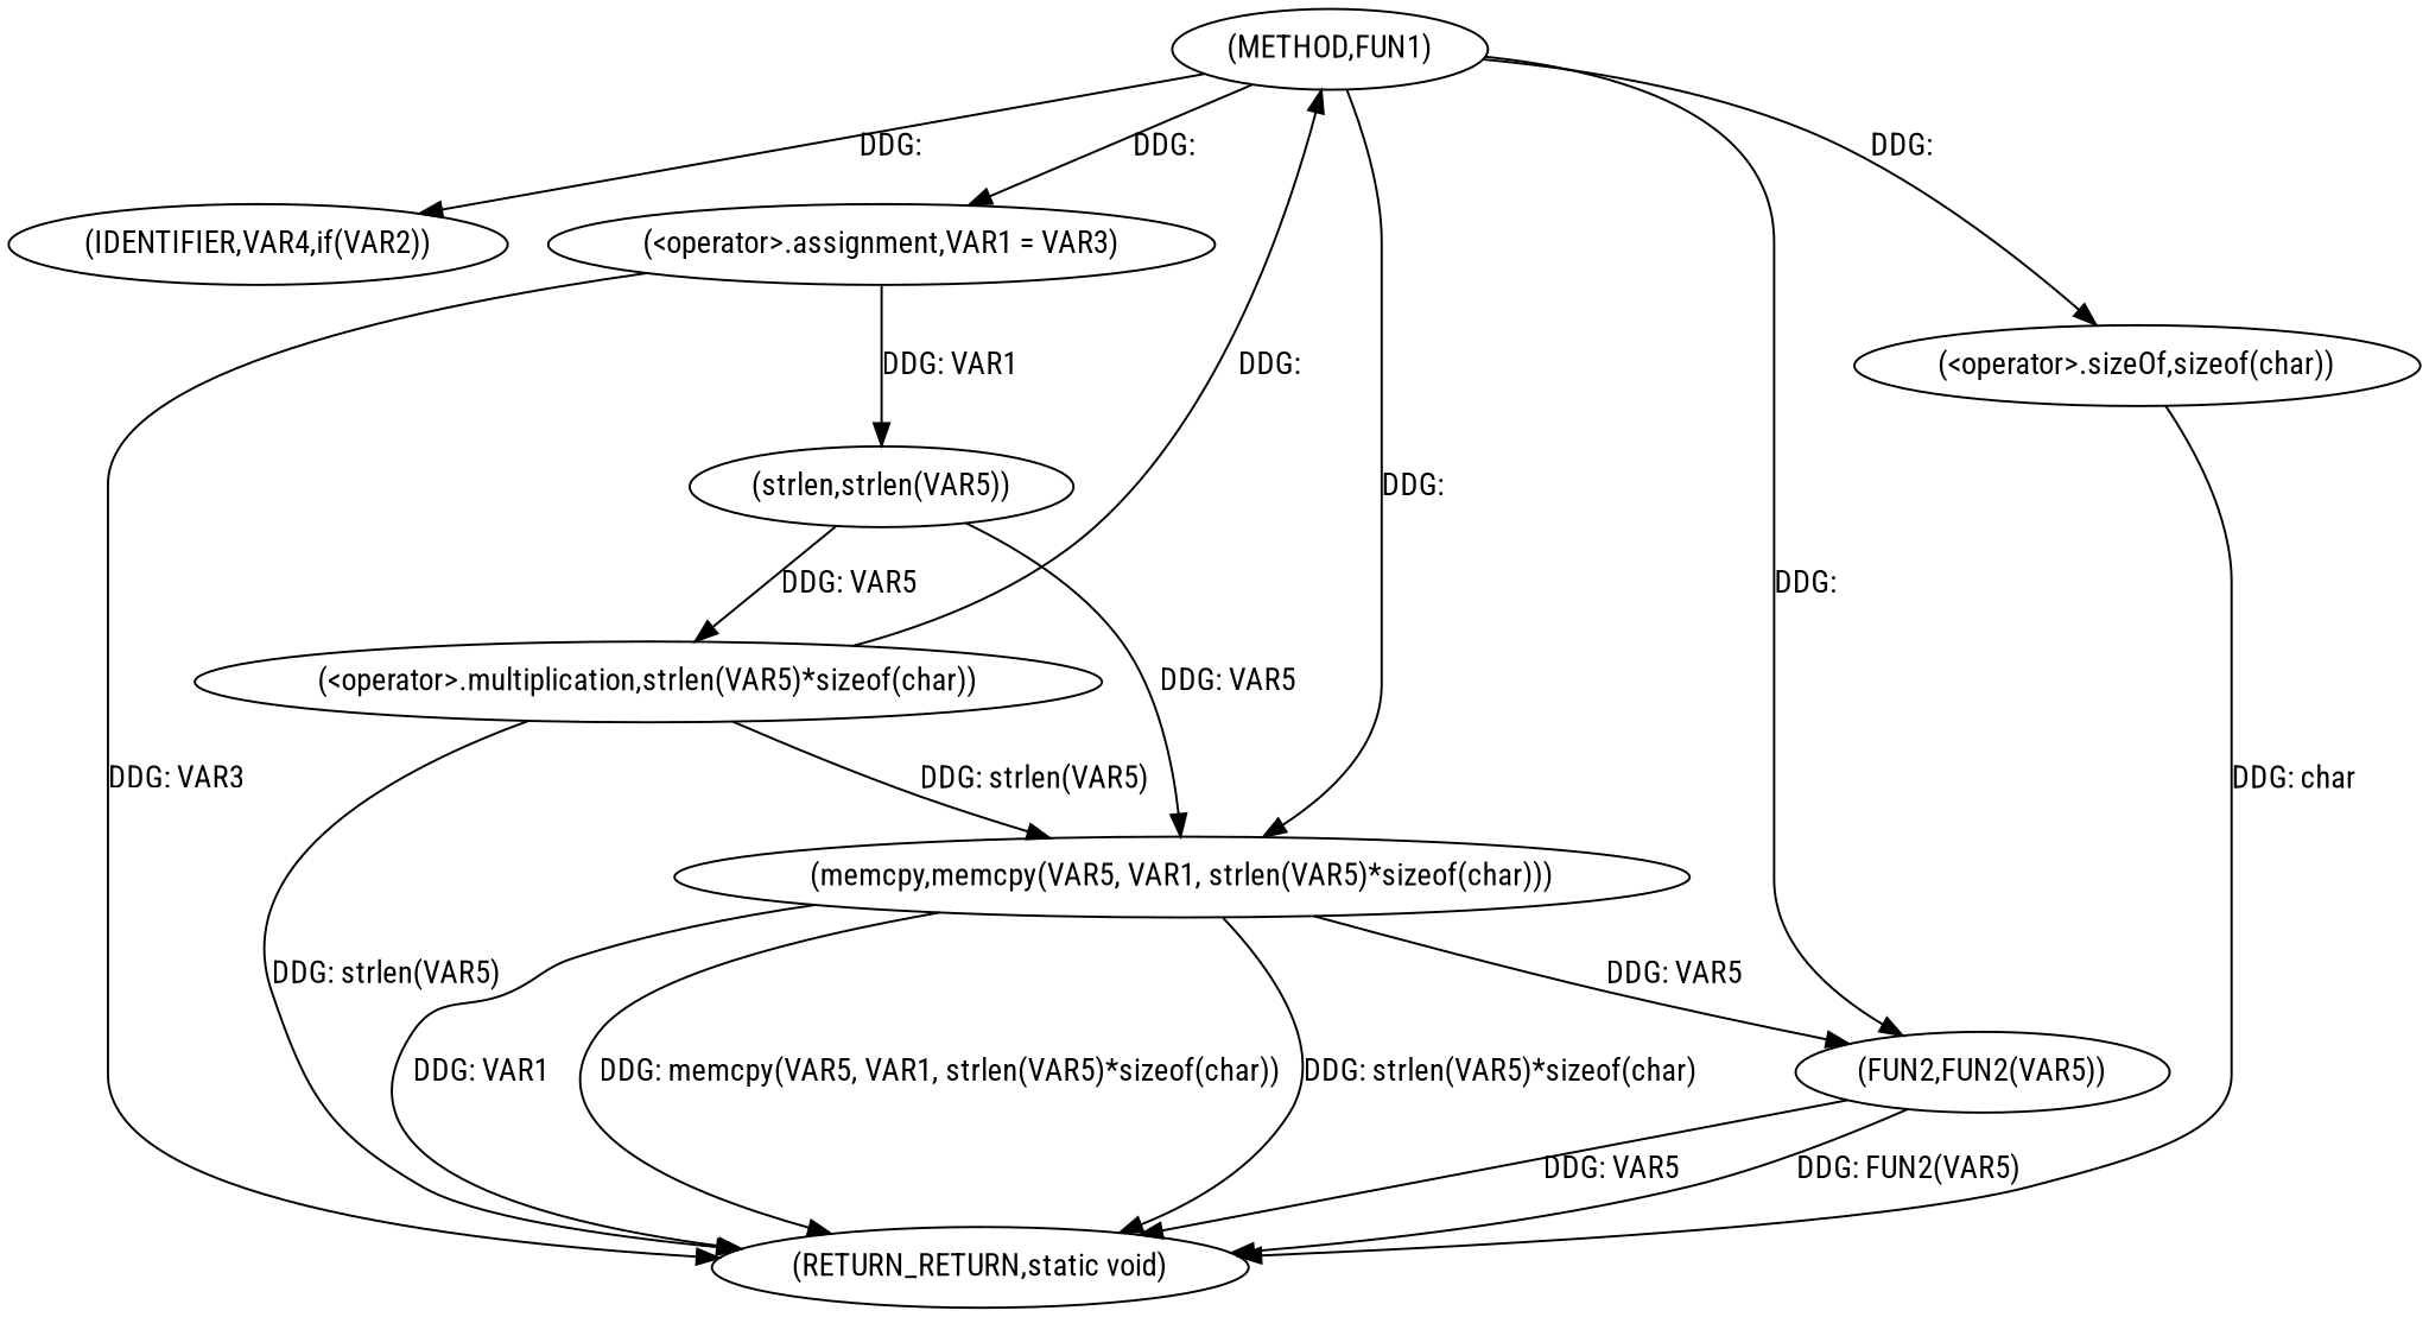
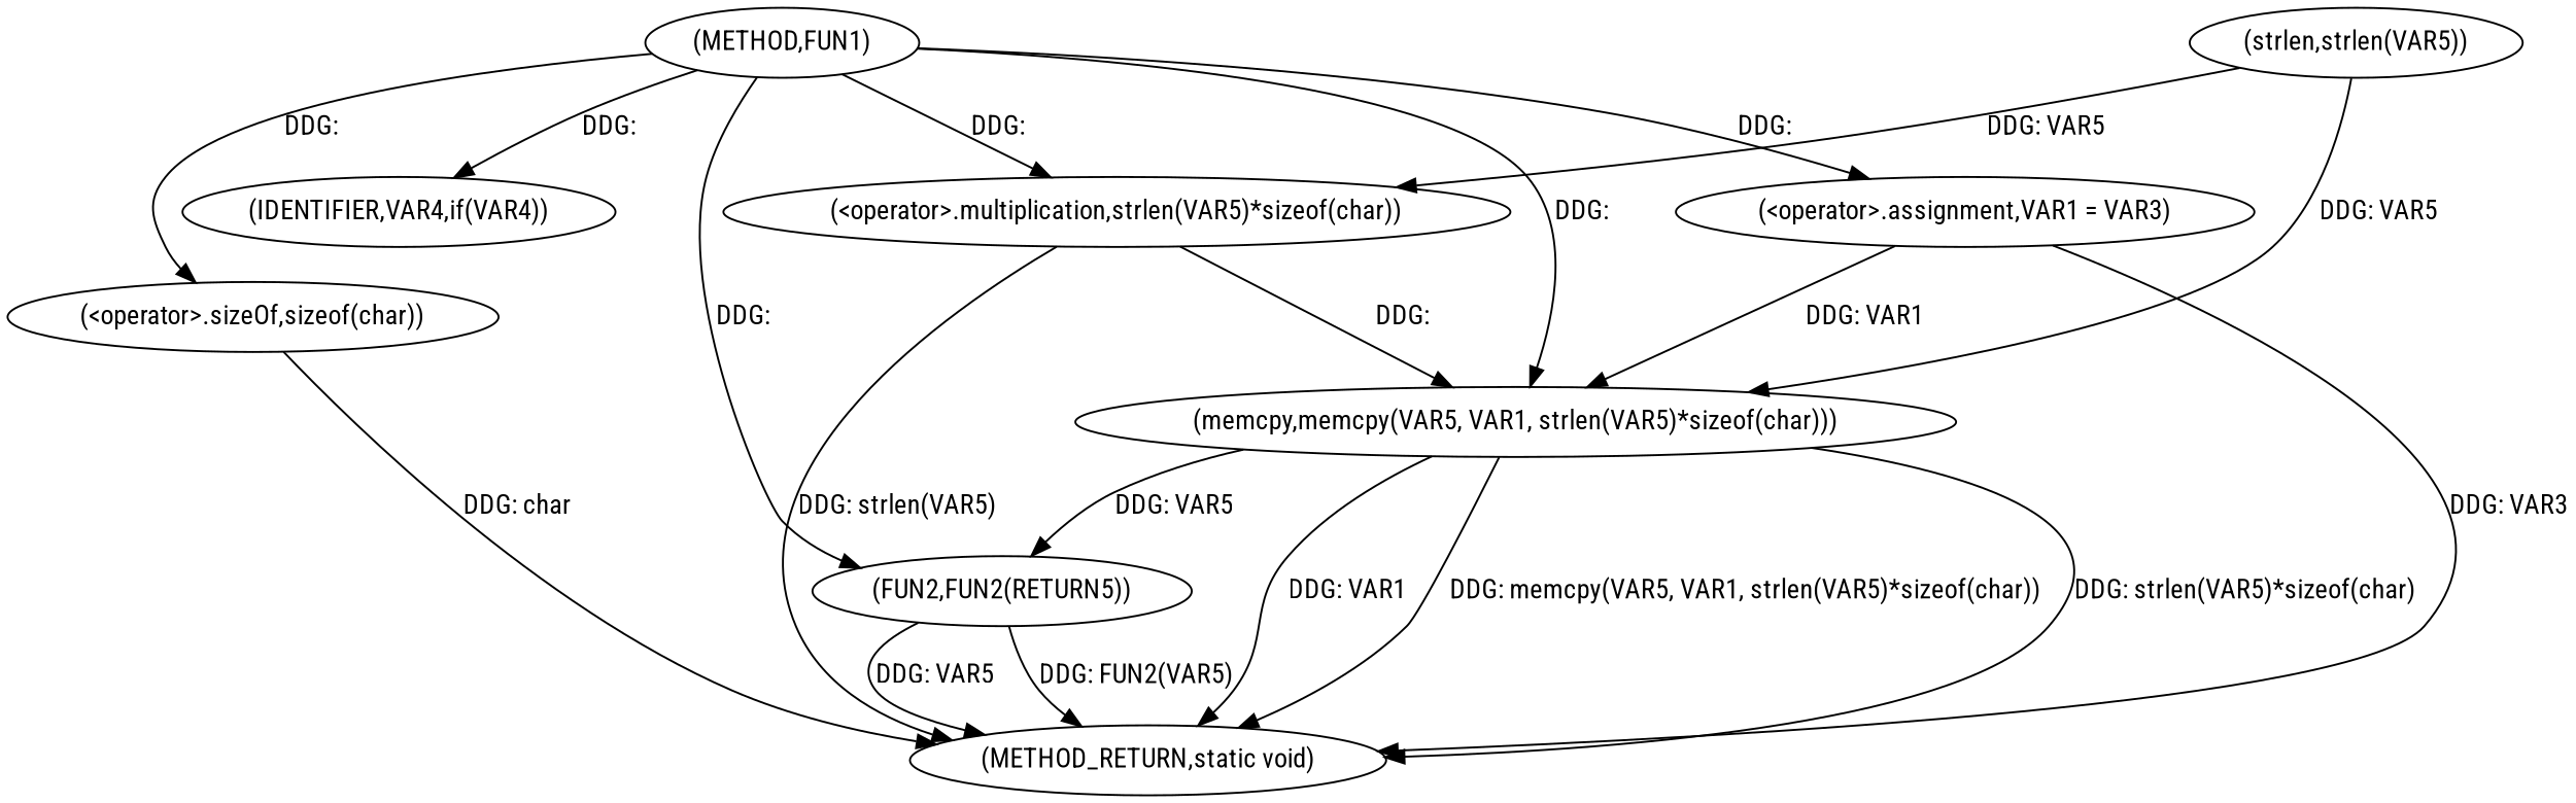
  digraph {
    fontname="Roboto Condensed"
    node [fontname="Roboto Condensed"]
    edge [fontname="Roboto Condensed"]
    n1 [label="(METHOD,FUN1)"]
-   n2 [label="(IDENTIFIER,VAR4,if(VAR2))"]
+   n2 [label="(IDENTIFIER,VAR4,if(VAR4))"]
    n3 [label="(<operator>.assignment,VAR1 = VAR3)"]
    n4 [label="(memcpy,memcpy(VAR5, VAR1, strlen(VAR5)*sizeof(char)))"]
    n5 [label="(<operator>.multiplication,strlen(VAR5)*sizeof(char))"]
    n6 [label="(<operator>.sizeOf,sizeof(char))"]
-   n7 [label="(FUN2,FUN2(VAR5))"]
-   n8 [label="(RETURN_RETURN,static void)"]
+   n7 [label="(FUN2,FUN2(RETURN5))"]
+   n8 [label="(METHOD_RETURN,static void)"]
    n9 [label="(strlen,strlen(VAR5))"]
    n1 -> n2 [label="DDG: "]
    n1 -> n3 [label="DDG: "]
    n1 -> n4 [label="DDG: "]
-   n5 -> n1 [label="DDG: "]
+   n1 -> n5 [label="DDG: "]
    n1 -> n6 [label="DDG: "]
    n1 -> n7 [label="DDG: "]
-   n3 -> n9 [label="DDG: VAR1"]
+   n3 -> n4 [label="DDG: VAR1"]
    n3 -> n8 [label="DDG: VAR3"]
    n4 -> n7 [label="DDG: VAR5"]
    n4 -> n8 [label="DDG: strlen(VAR5)*sizeof(char)"]
    n4 -> n8 [label="DDG: VAR1"]
    n4 -> n8 [label="DDG: memcpy(VAR5, VAR1, strlen(VAR5)*sizeof(char))"]
-   n5 -> n4 [label="DDG: strlen(VAR5)"]
+   n5 -> n4 [label="DDG: "]
    n5 -> n8 [label="DDG: strlen(VAR5)"]
    n6 -> n8 [label="DDG: char"]
    n7 -> n8 [label="DDG: VAR5"]
    n7 -> n8 [label="DDG: FUN2(VAR5)"]
    n9 -> n4 [label="DDG: VAR5"]
    n9 -> n5 [label="DDG: VAR5"]
  }
